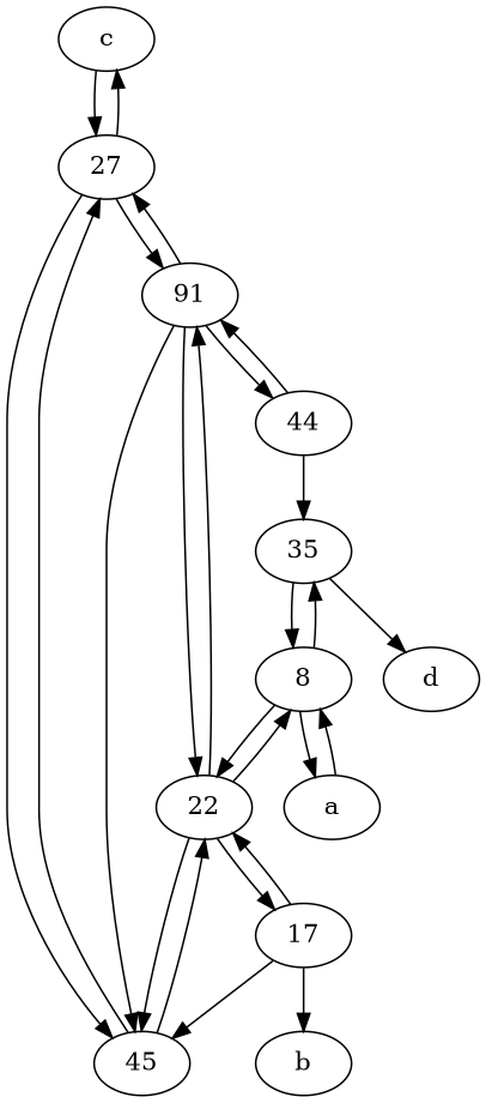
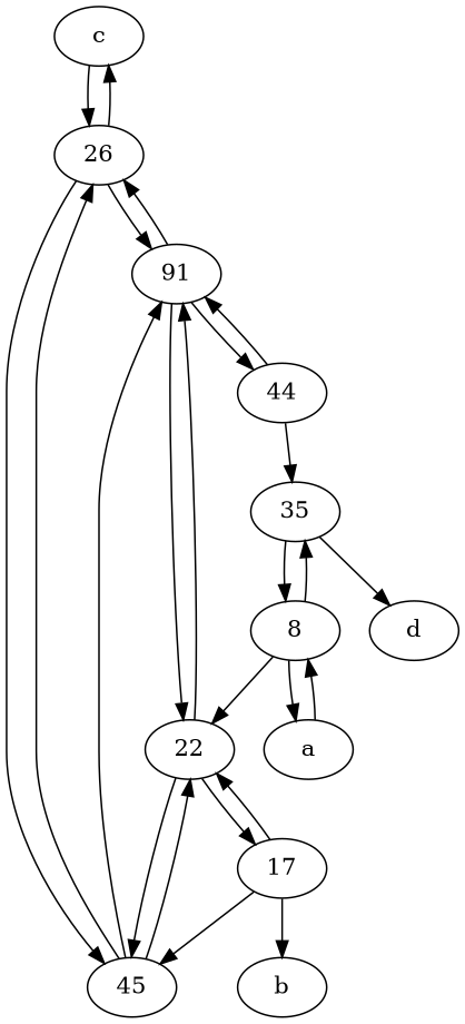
  digraph {
    c
-   26 [label=27]
+   26
    45
    n4 [label=91]
    22
    17
    8
    b
    44
    35
    d
    a
    c -> 26
    26 -> c
    26 -> 45
    26 -> n4
    45 -> 26
    45 -> 22
    n4 -> 26
-   n4 -> 45
+   45 -> n4
    n4 -> 22
    n4 -> 44
    22 -> 45
    22 -> n4
    22 -> 17
-   22 -> 8
    17 -> 45
    17 -> 22
    17 -> b
    8 -> 22
    8 -> 35
    8 -> a
    44 -> n4
    44 -> 35
    35 -> 8
    35 -> d
    a -> 8
  }
